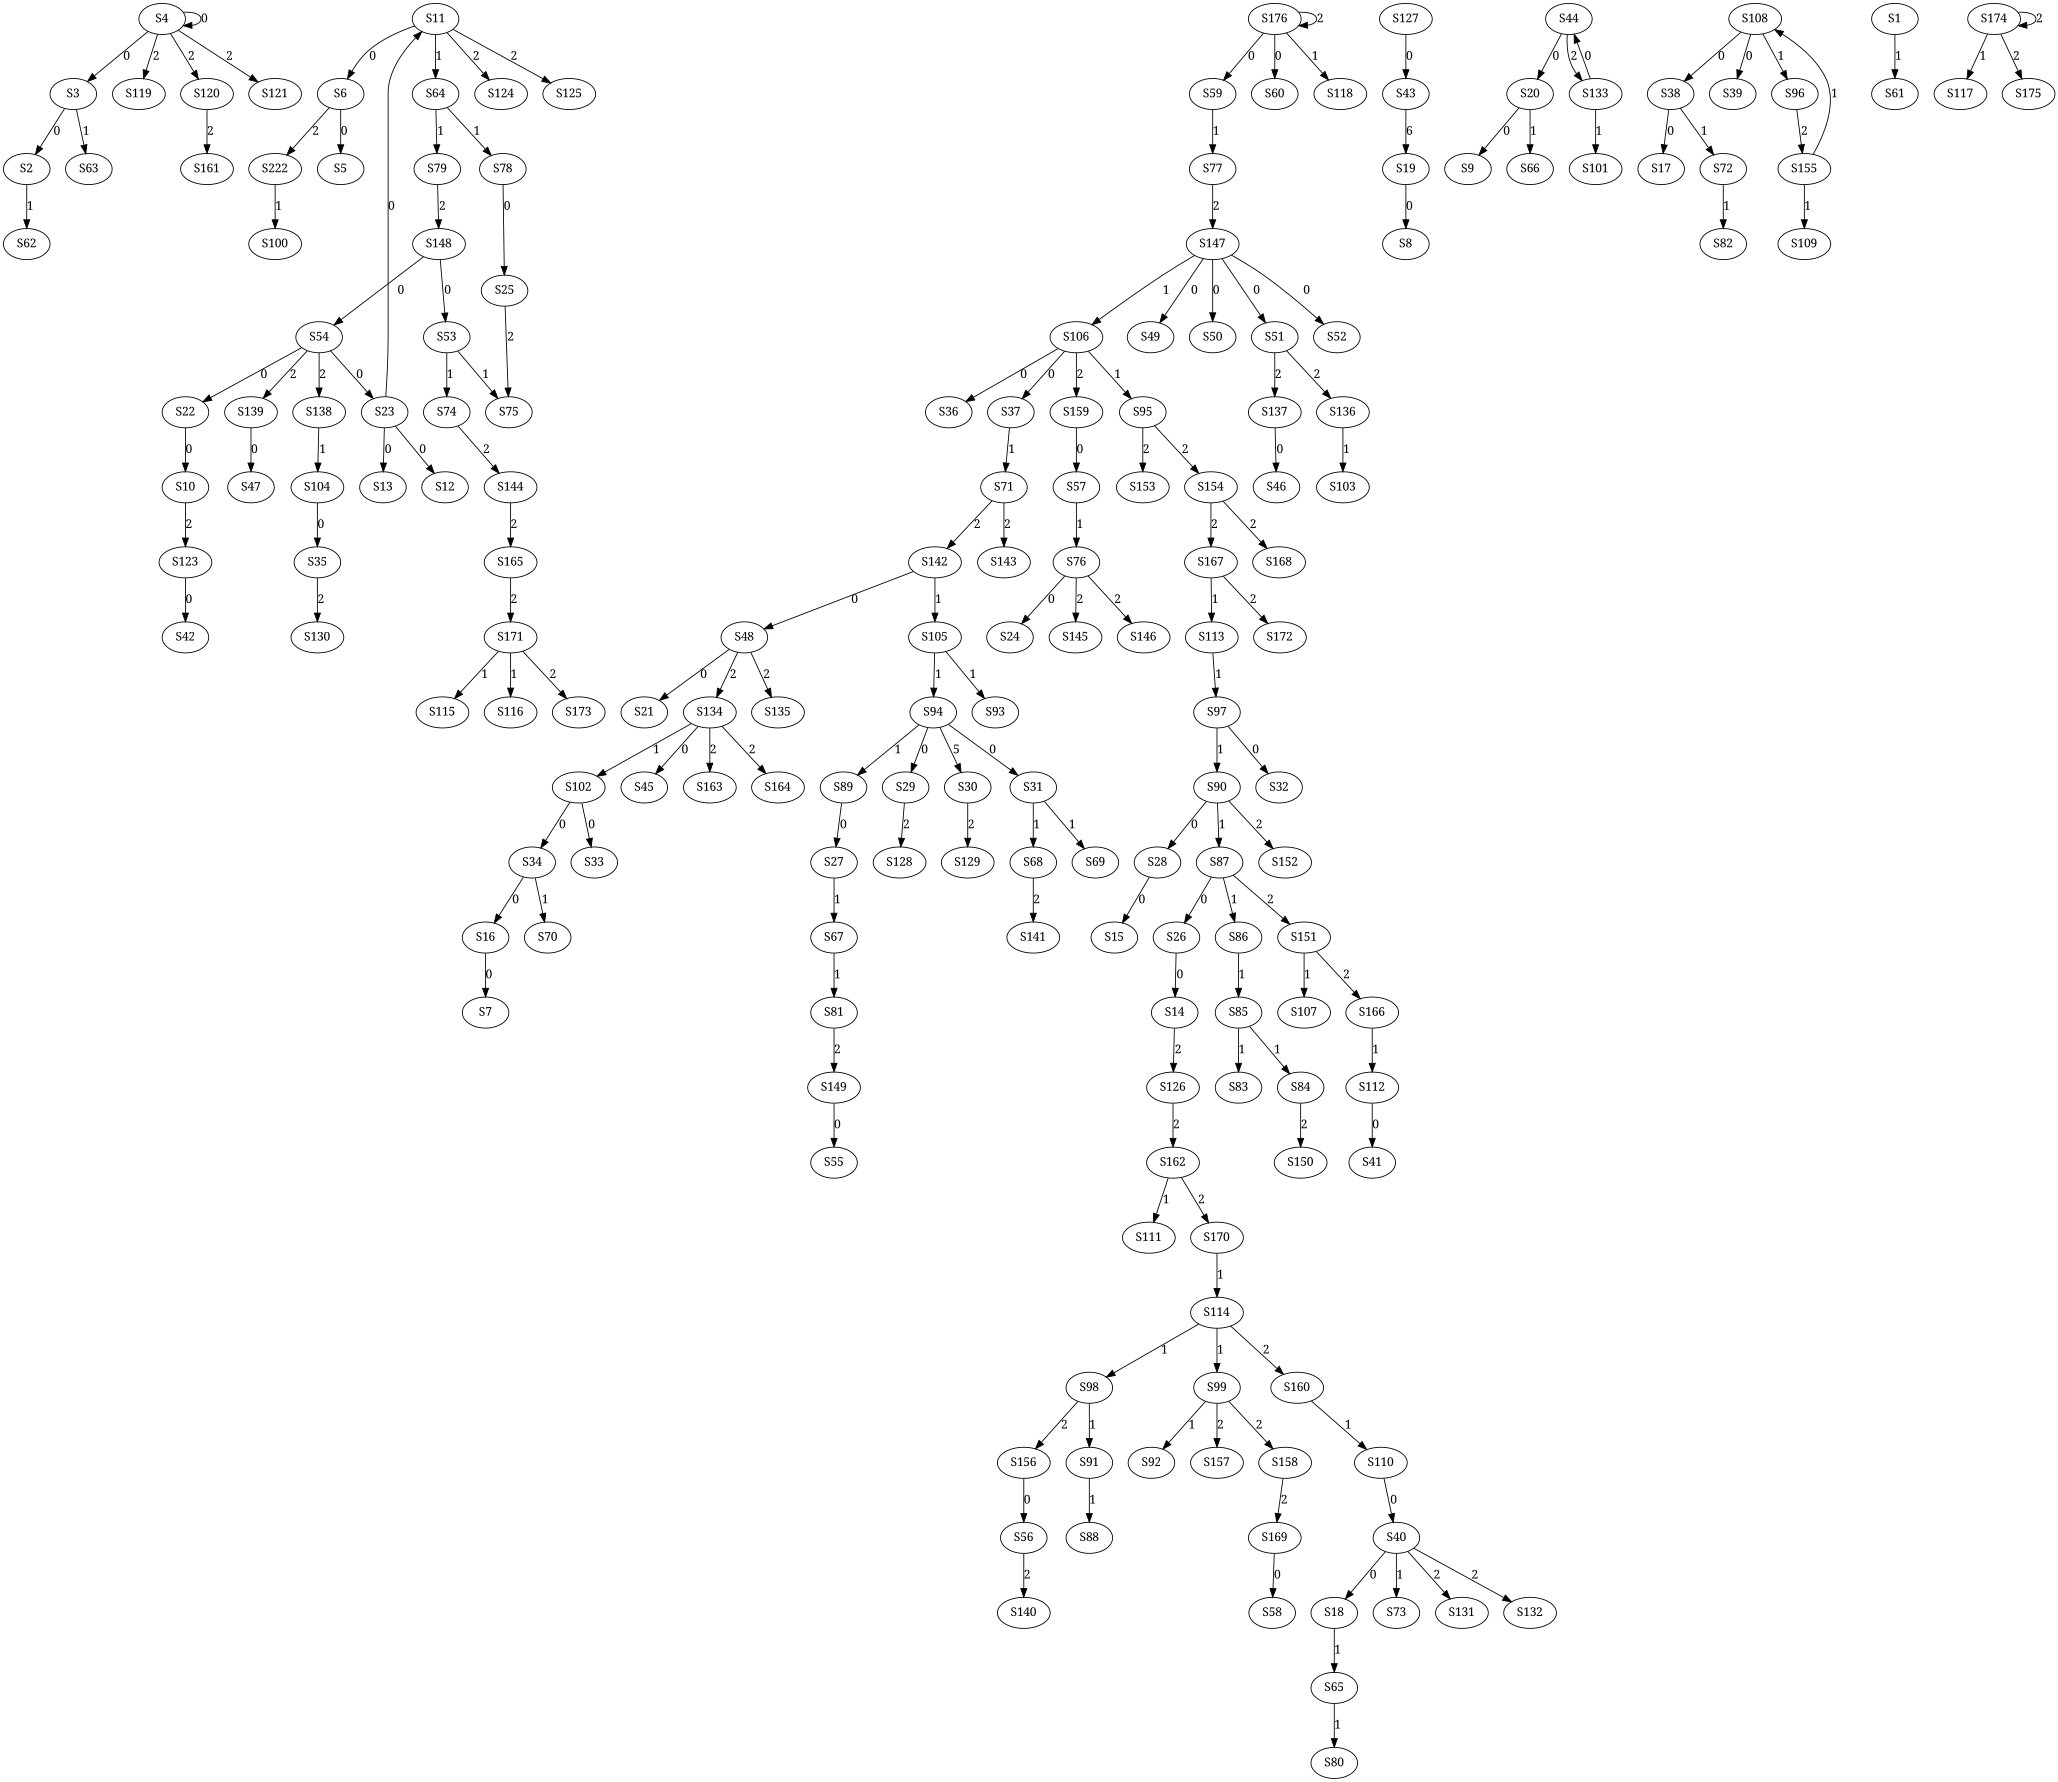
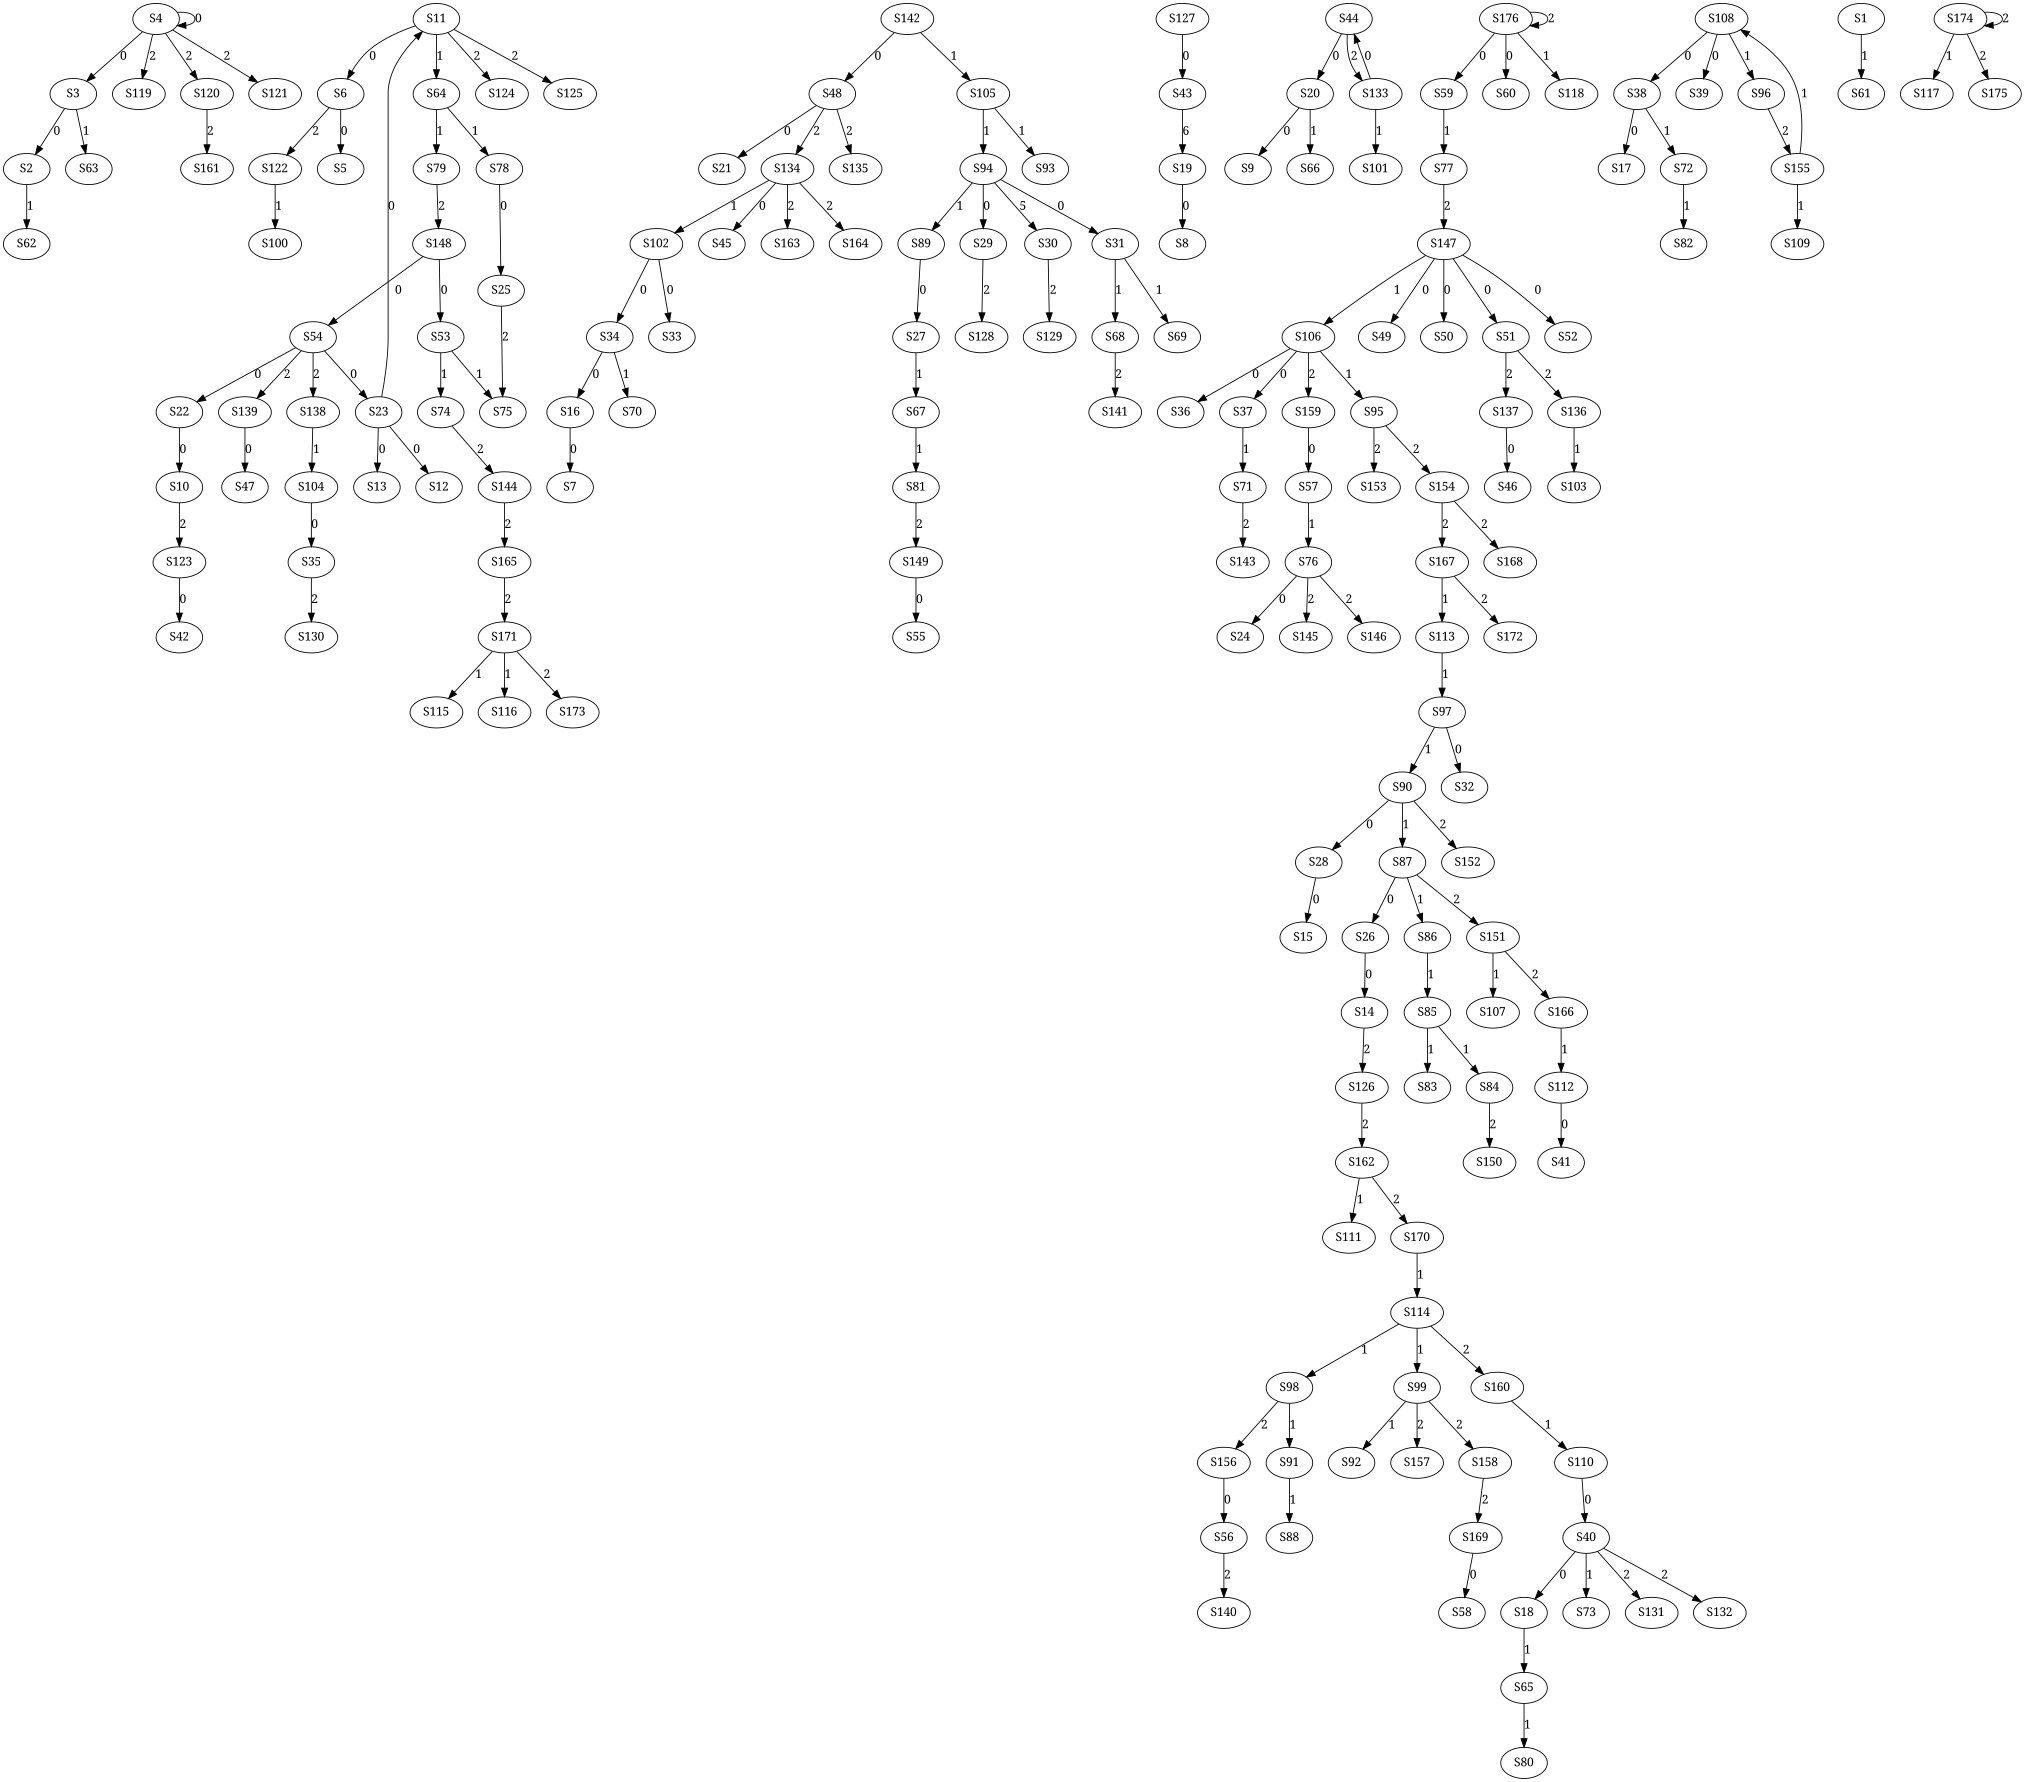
  strict digraph {
    fontname="Noto Serif"
    node [fontname="Noto Serif"]
    edge [fontname="Noto Serif"]
    S3
    S2
    S63
    S62
    S4
    S119
    S120
    S121
    S161
    S6
    S5
-   S122 [label=S222]
+   S122
    S100
    S11
    S64
    S124
    S125
    S78
    S79
    S16
    S7
    S19
    S8
    S20
    S9
    S66
    S22
    S10
    S123
    S42
    S23
    S12
    S13
    S26
    S14
    S126
    S162
    S28
    S15
    S34
    S70
    S38
    S17
    S72
    S82
    S40
    S18
    S73
    S131
    S132
    S65
    S80
    S43
    S44
    S133
    S101
    S48
    S21
    S134
    S135
    S102
    S45
    S163
    S164
    S54
    S139
    S138
    S47
    S104
    S76
    S24
    S145
    S146
    S25
    S75
    S127
    S87
    S86
    S151
    S85
    S107
    S166
    S89
    S27
    S67
    S81
    S90
    S152
    S94
    S29
    S30
    S31
    S128
    S129
    S68
    S69
    S141
    S97
    S32
    S33
    S35
    S130
    S106
    S36
    S37
    S159
    S95
    S71
    S57
    S153
    S154
    S142
    S143
    S108
    S39
    S96
    S155
    S110
    S112
    S41
    S137
    S46
    S105
    S93
    S147
    S49
    S50
    S51
    S52
    S136
    S103
    S148
    S53
    S74
    S144
    S149
    S55
    S156
    S56
    S140
    S169
    S58
    S176
    S59
    S60
    S118
    S77
    S1
    S61
    S165
    S83
    S84
    S150
    S91
    S88
    S98
    S99
    S92
    S157
    S158
    S167
    S168
    S109
    S113
    S114
    S160
    S111
    S170
    S172
    S171
    S115
    S116
    S173
    S174
    S117
    S175
    S3 -> S2 [label=0]
    S3 -> S63 [label=1]
    S2 -> S62 [label=1]
    S4 -> S3 [label=0]
    S4 -> S4 [label=0]
    S4 -> S119 [label=2]
    S4 -> S120 [label=2]
    S4 -> S121 [label=2]
    S120 -> S161 [label=2]
    S6 -> S5 [label=0]
    S6 -> S122 [label=2]
    S122 -> S100 [label=1]
    S11 -> S6 [label=0]
    S11 -> S64 [label=1]
    S11 -> S124 [label=2]
    S11 -> S125 [label=2]
    S64 -> S78 [label=1]
    S64 -> S79 [label=1]
    S78 -> S25 [label=0]
    S79 -> S148 [label=2]
    S16 -> S7 [label=0]
    S19 -> S8 [label=0]
    S20 -> S9 [label=0]
    S20 -> S66 [label=1]
    S22 -> S10 [label=0]
    S10 -> S123 [label=2]
    S123 -> S42 [label=0]
    S23 -> S11 [label=0]
    S23 -> S12 [label=0]
    S23 -> S13 [label=0]
    S26 -> S14 [label=0]
    S14 -> S126 [label=2]
    S126 -> S162 [label=2]
    S162 -> S111 [label=1]
    S162 -> S170 [label=2]
    S28 -> S15 [label=0]
    S34 -> S16 [label=0]
    S34 -> S70 [label=1]
    S38 -> S17 [label=0]
    S38 -> S72 [label=1]
    S72 -> S82 [label=1]
    S40 -> S18 [label=0]
    S40 -> S73 [label=1]
    S40 -> S131 [label=2]
    S40 -> S132 [label=2]
    S18 -> S65 [label=1]
    S65 -> S80 [label=1]
    S43 -> S19 [label=6]
    S44 -> S20 [label=0]
    S44 -> S133 [label=2]
    S133 -> S44 [label=0]
    S133 -> S101 [label=1]
    S48 -> S21 [label=0]
    S48 -> S134 [label=2]
    S48 -> S135 [label=2]
    S134 -> S102 [label=1]
    S134 -> S45 [label=0]
    S134 -> S163 [label=2]
    S134 -> S164 [label=2]
    S102 -> S34 [label=0]
    S102 -> S33 [label=0]
    S54 -> S22 [label=0]
    S54 -> S23 [label=0]
    S54 -> S139 [label=2]
    S54 -> S138 [label=2]
    S139 -> S47 [label=0]
    S138 -> S104 [label=1]
    S104 -> S35 [label=0]
    S76 -> S24 [label=0]
    S76 -> S145 [label=2]
    S76 -> S146 [label=2]
    S25 -> S75 [label=2]
    S127 -> S43 [label=0]
    S87 -> S26 [label=0]
    S87 -> S86 [label=1]
    S87 -> S151 [label=2]
    S86 -> S85 [label=1]
    S151 -> S107 [label=1]
    S151 -> S166 [label=2]
    S85 -> S83 [label=1]
    S85 -> S84 [label=1]
    S166 -> S112 [label=1]
    S89 -> S27 [label=0]
    S27 -> S67 [label=1]
    S67 -> S81 [label=1]
    S81 -> S149 [label=2]
    S90 -> S28 [label=0]
    S90 -> S87 [label=1]
    S90 -> S152 [label=2]
    S94 -> S89 [label=1]
    S94 -> S29 [label=0]
    S94 -> S30 [label=5]
    S94 -> S31 [label=0]
    S29 -> S128 [label=2]
    S30 -> S129 [label=2]
    S31 -> S68 [label=1]
    S31 -> S69 [label=1]
    S68 -> S141 [label=2]
    S97 -> S90 [label=1]
    S97 -> S32 [label=0]
    S35 -> S130 [label=2]
    S106 -> S36 [label=0]
    S106 -> S37 [label=0]
    S106 -> S159 [label=2]
    S106 -> S95 [label=1]
    S37 -> S71 [label=1]
    S159 -> S57 [label=0]
    S95 -> S153 [label=2]
    S95 -> S154 [label=2]
-   S71 -> S142 [label=2]
    S71 -> S143 [label=2]
    S57 -> S76 [label=1]
    S154 -> S167 [label=2]
    S154 -> S168 [label=2]
    S142 -> S48 [label=0]
    S142 -> S105 [label=1]
    S108 -> S38 [label=0]
    S108 -> S39 [label=0]
    S108 -> S96 [label=1]
    S96 -> S155 [label=2]
    S155 -> S108 [label=1]
    S155 -> S109 [label=1]
    S110 -> S40 [label=0]
    S112 -> S41 [label=0]
    S137 -> S46 [label=0]
    S105 -> S94 [label=1]
    S105 -> S93 [label=1]
    S147 -> S106 [label=1]
    S147 -> S49 [label=0]
    S147 -> S50 [label=0]
    S147 -> S51 [label=0]
    S147 -> S52 [label=0]
    S51 -> S137 [label=2]
    S51 -> S136 [label=2]
    S136 -> S103 [label=1]
    S148 -> S54 [label=0]
    S148 -> S53 [label=0]
    S53 -> S75 [label=1]
    S53 -> S74 [label=1]
    S74 -> S144 [label=2]
    S144 -> S165 [label=2]
    S149 -> S55 [label=0]
    S156 -> S56 [label=0]
    S56 -> S140 [label=2]
    S169 -> S58 [label=0]
    S176 -> S176 [label=2]
    S176 -> S59 [label=0]
    S176 -> S60 [label=0]
    S176 -> S118 [label=1]
    S59 -> S77 [label=1]
    S77 -> S147 [label=2]
    S1 -> S61 [label=1]
    S165 -> S171 [label=2]
    S84 -> S150 [label=2]
    S91 -> S88 [label=1]
    S98 -> S156 [label=2]
    S98 -> S91 [label=1]
    S99 -> S92 [label=1]
    S99 -> S157 [label=2]
    S99 -> S158 [label=2]
    S158 -> S169 [label=2]
    S167 -> S113 [label=1]
    S167 -> S172 [label=2]
    S113 -> S97 [label=1]
    S114 -> S98 [label=1]
    S114 -> S99 [label=1]
    S114 -> S160 [label=2]
    S160 -> S110 [label=1]
    S170 -> S114 [label=1]
    S171 -> S115 [label=1]
    S171 -> S116 [label=1]
    S171 -> S173 [label=2]
    S174 -> S174 [label=2]
    S174 -> S117 [label=1]
    S174 -> S175 [label=2]
  }
